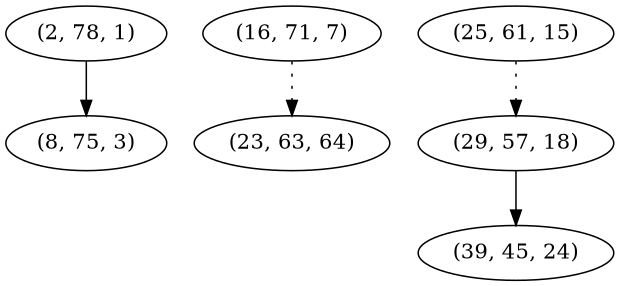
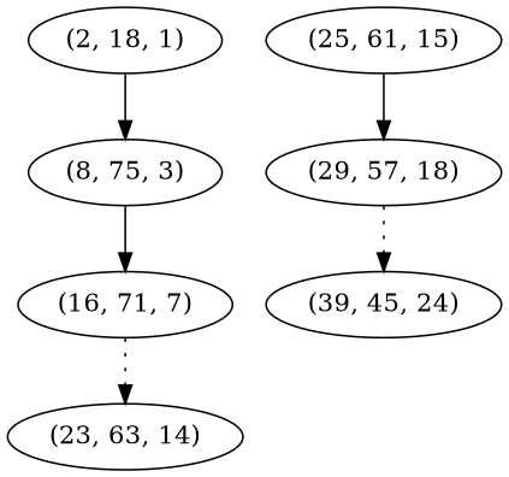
  digraph {
    edge [style=dotted]
-   "(2, 78, 1)"
+   "(2, 78, 1)" [label="(2, 18, 1)"]
    "(8, 75, 3)"
    "(16, 71, 7)"
-   "(23, 63, 14)" [label="(23, 63, 64)"]
+   "(23, 63, 14)"
    "(25, 61, 15)"
    "(29, 57, 18)"
    "(39, 45, 24)"
    "(2, 78, 1)" -> "(8, 75, 3)" [style=solid]
+   "(8, 75, 3)" -> "(16, 71, 7)" [style=solid]
    "(16, 71, 7)" -> "(23, 63, 14)"
-   "(25, 61, 15)" -> "(29, 57, 18)"
-   "(29, 57, 18)" -> "(39, 45, 24)" [style=solid]
+   "(25, 61, 15)" -> "(29, 57, 18)" [style=solid]
+   "(29, 57, 18)" -> "(39, 45, 24)"
  }
